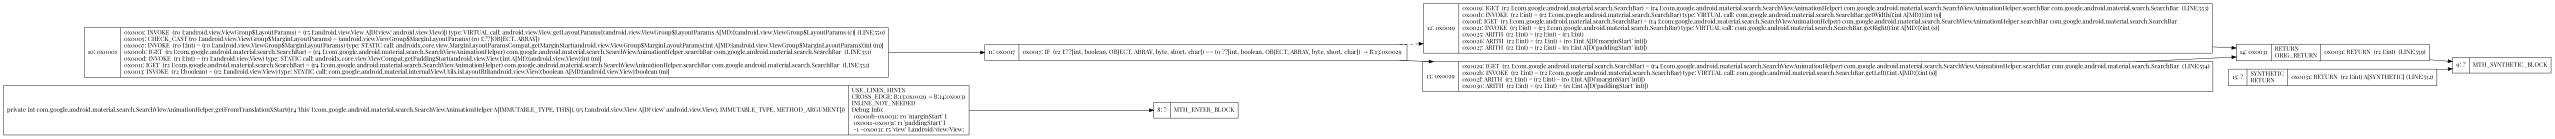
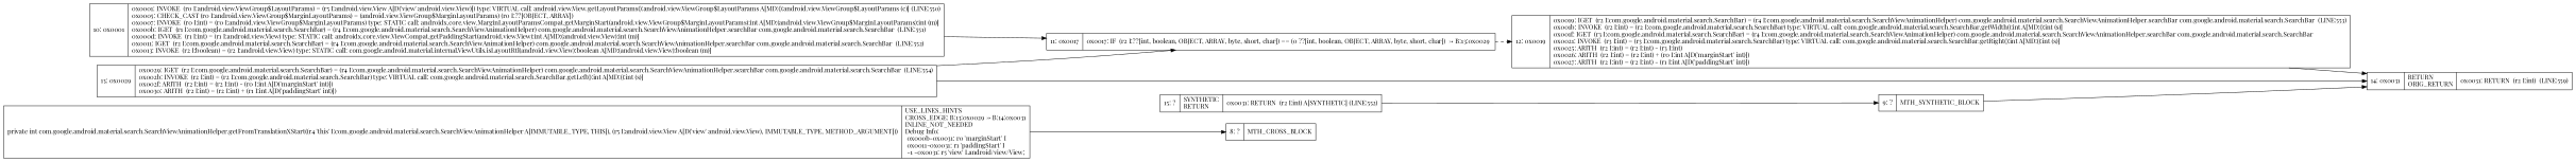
  digraph {
    fontname="Playfair Display"
    rankdir=LR
    node [fontname="Playfair Display" shape=record]
    edge [fontname="Playfair Display"]
-   n1 [label="{8\:\ ?|MTH_ENTER_BLOCK\l}"]
+   n1 [label="{8\:\ ?|MTH_CROSS_BLOCK\l}"]
    n2 [label="{10\:\ 0x0001|0x0001: INVOKE  (r0 I:android.view.ViewGroup$LayoutParams) = (r5 I:android.view.View A[D('view' android.view.View)]) type: VIRTUAL call: android.view.View.getLayoutParams():android.view.ViewGroup$LayoutParams A[MD:():android.view.ViewGroup$LayoutParams (c)] (LINE:550)\l0x0005: CHECK_CAST (r0 I:android.view.ViewGroup$MarginLayoutParams) = (android.view.ViewGroup$MarginLayoutParams) (r0 I:??[OBJECT, ARRAY]) \l0x0007: INVOKE  (r0 I:int) = (r0 I:android.view.ViewGroup$MarginLayoutParams) type: STATIC call: androidx.core.view.MarginLayoutParamsCompat.getMarginStart(android.view.ViewGroup$MarginLayoutParams):int A[MD:(android.view.ViewGroup$MarginLayoutParams):int (m)]\l0x000b: IGET  (r1 I:com.google.android.material.search.SearchBar) = (r4 I:com.google.android.material.search.SearchViewAnimationHelper) com.google.android.material.search.SearchViewAnimationHelper.searchBar com.google.android.material.search.SearchBar  (LINE:551)\l0x000d: INVOKE  (r1 I:int) = (r1 I:android.view.View) type: STATIC call: androidx.core.view.ViewCompat.getPaddingStart(android.view.View):int A[MD:(android.view.View):int (m)]\l0x0011: IGET  (r2 I:com.google.android.material.search.SearchBar) = (r4 I:com.google.android.material.search.SearchViewAnimationHelper) com.google.android.material.search.SearchViewAnimationHelper.searchBar com.google.android.material.search.SearchBar  (LINE:552)\l0x0013: INVOKE  (r2 I:boolean) = (r2 I:android.view.View) type: STATIC call: com.google.android.material.internal.ViewUtils.isLayoutRtl(android.view.View):boolean A[MD:(android.view.View):boolean (m)]\l}"]
    n3 [label="{11\:\ 0x0017|0x0017: IF  (r2 I:??[int, boolean, OBJECT, ARRAY, byte, short, char]) == (0 ??[int, boolean, OBJECT, ARRAY, byte, short, char])  \-\> B:13:0x0029 \l}"]
    n4 [label="{12\:\ 0x0019|0x0019: IGET  (r2 I:com.google.android.material.search.SearchBar) = (r4 I:com.google.android.material.search.SearchViewAnimationHelper) com.google.android.material.search.SearchViewAnimationHelper.searchBar com.google.android.material.search.SearchBar  (LINE:553)\l0x001b: INVOKE  (r2 I:int) = (r2 I:com.google.android.material.search.SearchBar) type: VIRTUAL call: com.google.android.material.search.SearchBar.getWidth():int A[MD:():int (s)]\l0x001f: IGET  (r3 I:com.google.android.material.search.SearchBar) = (r4 I:com.google.android.material.search.SearchViewAnimationHelper) com.google.android.material.search.SearchViewAnimationHelper.searchBar com.google.android.material.search.SearchBar \l0x0021: INVOKE  (r3 I:int) = (r3 I:com.google.android.material.search.SearchBar) type: VIRTUAL call: com.google.android.material.search.SearchBar.getRight():int A[MD:():int (s)]\l0x0025: ARITH  (r2 I:int) = (r2 I:int) \- (r3 I:int) \l0x0026: ARITH  (r2 I:int) = (r2 I:int) + (r0 I:int A[D('marginStart' int)]) \l0x0027: ARITH  (r2 I:int) = (r2 I:int) \- (r1 I:int A[D('paddingStart' int)]) \l}"]
    n5 [label="{13\:\ 0x0029|0x0029: IGET  (r2 I:com.google.android.material.search.SearchBar) = (r4 I:com.google.android.material.search.SearchViewAnimationHelper) com.google.android.material.search.SearchViewAnimationHelper.searchBar com.google.android.material.search.SearchBar  (LINE:554)\l0x002b: INVOKE  (r2 I:int) = (r2 I:com.google.android.material.search.SearchBar) type: VIRTUAL call: com.google.android.material.search.SearchBar.getLeft():int A[MD:():int (s)]\l0x002f: ARITH  (r2 I:int) = (r2 I:int) \- (r0 I:int A[D('marginStart' int)]) \l0x0030: ARITH  (r2 I:int) = (r2 I:int) + (r1 I:int A[D('paddingStart' int)]) \l}"]
    n6 [label="{14\:\ 0x0031|RETURN\lORIG_RETURN\l|0x0031: RETURN  (r2 I:int)  (LINE:559)\l}"]
    n7 [label="{15\:\ ?|SYNTHETIC\lRETURN\l|0x0031: RETURN  (r2 I:int) A[SYNTHETIC] (LINE:552)\l}"]
    n8 [label="{9\:\ ?|MTH_SYNTHETIC_BLOCK\l}"]
    n9 [label="{private int com.google.android.material.search.SearchViewAnimationHelper.getFromTranslationXStart((r4 'this' I:com.google.android.material.search.SearchViewAnimationHelper A[IMMUTABLE_TYPE, THIS]), (r5 I:android.view.View A[D('view' android.view.View), IMMUTABLE_TYPE, METHOD_ARGUMENT]))  | USE_LINES_HINTS\lCROSS_EDGE: B:13:0x0029 \-\> B:14:0x0031\lINLINE_NOT_NEEDED\lDebug Info:\l  0x000b\-0x0031: r0 'marginStart' I\l  0x0011\-0x0031: r1 'paddingStart' I\l  \-1 \-0x0031: r5 'view' Landroid\/view\/View;\l}"]
    n2 -> n3
    n3 -> n4 [style=dashed]
-   n3 -> n5
+   n5 -> n3
    n4 -> n6
    n5 -> n6
-   n6 -> n8
+   n8 -> n6
    n7 -> n8
    n9 -> n1
  }
